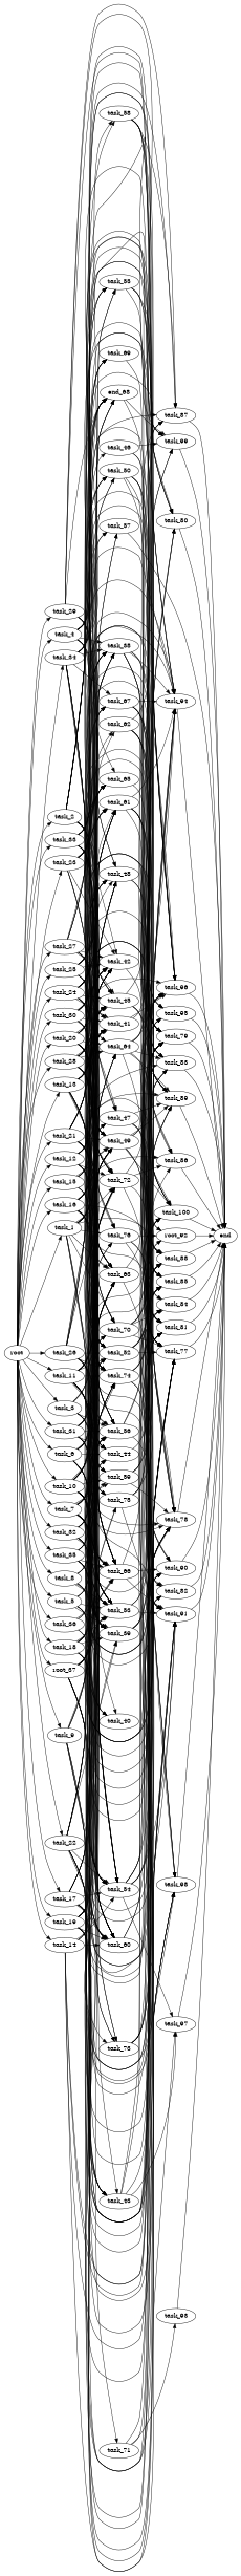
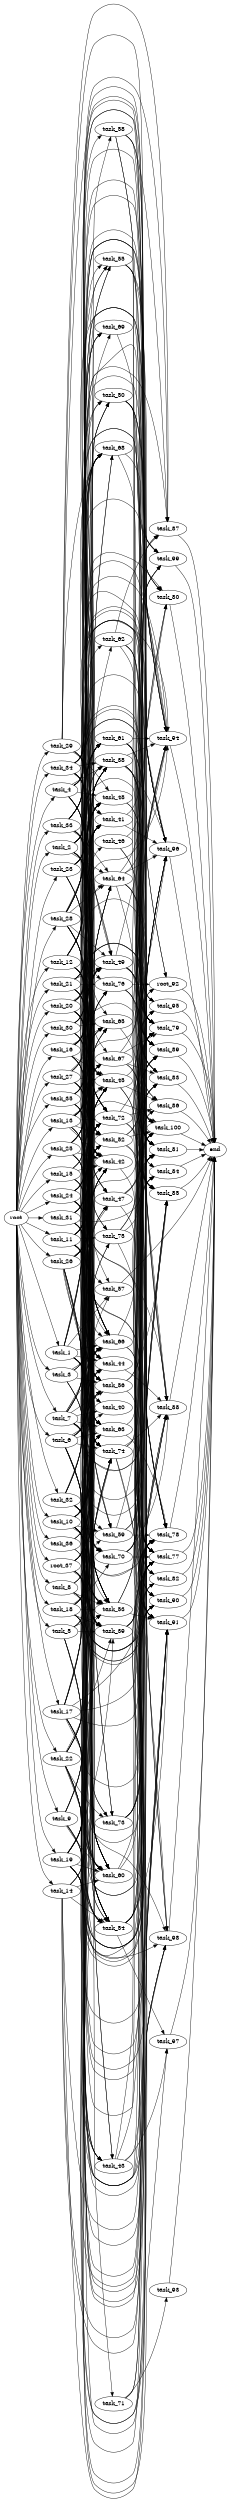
  digraph {
    rankdir=LR
    task_15
    task_77
    task_74
    task_94
    task_53
    task_49
    task_42
    task_39
    task_38
    end
    task_79
    task_98
    task_91
    task_88
    task_96
    task_100
    n17 [label=root_92]
    task_89
    task_78
    task_85
    task_83
    task_62
    task_81
    task_87
    task_59
    task_86
    task_80
    task_84
    task_20
    task_63
    task_45
    task_61
    task_56
    task_64
    task_48
    task_52
    task_50
-   task_68 [label=end_68]
+   task_68
    task_72
    task_90
    task_95
    task_99
    task_17
    task_54
    task_60
    task_47
    task_43
    task_97
    task_82
    task_24
    task_73
    task_67
    task_57
    task_70
    task_41
    task_65
    task_23
    task_69
    task_11
    task_66
    task_75
    task_13
    task_76
    task_58
    task_55
    task_16
    task_40
    task_30
    task_34
    task_44
    task_25
    task_46
    task_29
    task_2
    task_4
    task_36
    task_71
    task_93
    task_5
    task_31
    task_1
    task_19
    task_6
    task_22
    task_3
    task_14
    task_18
    task_10
    task_21
    task_32
    task_12
    task_9
    task_26
    task_27
    task_28
    task_8
    task_33
    root
    task_7
    task_35
    n101 [label=root_37]
    task_15 -> task_77
    task_15 -> task_74
    task_15 -> task_94
    task_15 -> task_53
    task_15 -> task_49
    task_15 -> task_42
    task_15 -> task_39
    task_15 -> task_38
    task_77 -> end
    task_74 -> task_79
    task_74 -> task_98
    task_74 -> task_91
    task_74 -> task_88
    task_74 -> task_96
    task_94 -> end
    task_53 -> task_91
    task_53 -> task_100
    task_53 -> n17
    task_49 -> task_77
    task_49 -> task_94
    task_49 -> task_79
    task_49 -> task_100
    task_49 -> task_89
    task_49 -> task_78
    task_42 -> task_77
    task_39 -> task_94
    task_39 -> task_96
    task_39 -> task_89
    task_39 -> task_78
    task_38 -> task_94
    task_38 -> task_79
    task_38 -> task_96
    task_38 -> task_100
    task_38 -> task_85
    task_38 -> task_83
    task_79 -> end
    task_98 -> end
    task_91 -> end
    task_88 -> end
    task_96 -> end
    task_100 -> end
    n17 -> end
    task_89 -> end
    task_78 -> end
    task_85 -> end
    task_83 -> end
    task_62 -> task_77
    task_62 -> task_79
    task_62 -> task_89
    task_62 -> task_81
    task_62 -> task_87
    task_81 -> end
    task_87 -> end
    task_59 -> task_78
    task_59 -> task_86
    task_59 -> task_80
    task_59 -> task_84
    task_86 -> end
    task_80 -> end
    task_84 -> end
    task_20 -> task_74
    task_20 -> task_49
    task_20 -> task_38
    task_20 -> task_85
    task_20 -> task_59
    task_20 -> task_63
    task_20 -> task_45
    task_20 -> task_61
    task_20 -> task_56
    task_20 -> task_64
    task_20 -> task_48
    task_20 -> task_52
    task_20 -> task_50
    task_20 -> task_68
    task_20 -> task_72
    task_63 -> task_78
    task_63 -> task_87
    task_45 -> task_77
    task_45 -> task_86
    task_45 -> task_80
    task_45 -> task_90
    task_61 -> task_77
    task_61 -> task_94
    task_61 -> task_79
    task_61 -> task_88
    task_61 -> task_89
    task_61 -> task_83
    task_56 -> task_79
    task_56 -> task_85
    task_56 -> task_90
    task_64 -> task_94
    task_64 -> task_96
    task_64 -> task_89
    task_64 -> task_78
    task_64 -> task_83
    task_64 -> task_86
    task_64 -> task_80
    task_48 -> task_89
    task_48 -> task_81
    task_52 -> task_77
    task_52 -> task_100
    task_52 -> task_89
    task_52 -> task_85
    task_52 -> task_95
    task_50 -> task_100
    task_50 -> task_78
    task_50 -> task_83
    task_50 -> task_84
    task_50 -> task_95
    task_68 -> task_95
    task_68 -> task_99
    task_72 -> task_78
    task_72 -> task_85
    task_72 -> task_86
    task_72 -> task_95
    task_90 -> end
    task_95 -> end
    task_99 -> end
    task_17 -> task_74
    task_17 -> task_49
    task_17 -> task_79
    task_17 -> task_98
    task_17 -> task_91
    task_17 -> task_100
    task_17 -> task_83
    task_17 -> task_63
    task_17 -> task_56
    task_17 -> task_99
    task_17 -> task_54
    task_17 -> task_60
    task_17 -> task_47
    task_17 -> task_43
    task_54 -> task_77
    task_54 -> task_91
    task_54 -> task_100
    task_54 -> task_78
    task_54 -> task_85
    task_54 -> task_90
    task_54 -> task_97
    task_60 -> task_77
    task_60 -> task_81
    task_47 -> task_100
    task_47 -> task_89
    task_47 -> task_81
    task_47 -> task_82
    task_43 -> task_91
    task_43 -> task_81
    task_43 -> task_95
    task_43 -> task_97
    task_97 -> end
    task_82 -> end
    task_24 -> task_49
    task_24 -> task_39
    task_24 -> task_38
    task_24 -> task_91
    task_24 -> task_88
    task_24 -> task_63
    task_24 -> task_45
    task_24 -> task_48
    task_24 -> task_73
    task_24 -> task_67
    task_24 -> task_57
    task_24 -> task_70
    task_24 -> task_41
    task_24 -> task_65
    task_73 -> task_77
    task_73 -> task_78
    task_73 -> task_81
    task_73 -> task_84
    task_73 -> task_82
    task_67 -> task_94
    task_67 -> task_79
    task_67 -> task_85
    task_67 -> task_83
    task_67 -> task_81
    task_57 -> end
    task_70 -> task_77
    task_70 -> task_79
    task_70 -> task_88
    task_70 -> task_100
    task_70 -> task_84
    task_41 -> task_96
    task_41 -> task_99
    task_65 -> task_88
    task_23 -> task_42
    task_23 -> task_91
    task_23 -> task_100
    task_23 -> task_81
    task_23 -> task_61
    task_23 -> task_50
    task_23 -> task_68
    task_23 -> task_72
    task_23 -> task_60
    task_23 -> task_70
    task_23 -> task_69
    task_69 -> task_79
    task_11 -> task_74
    task_11 -> task_94
    task_11 -> task_53
    task_11 -> task_49
    task_11 -> task_39
    task_11 -> task_38
    task_11 -> task_45
    task_11 -> task_56
    task_11 -> task_48
    task_11 -> task_52
    task_11 -> task_72
    task_11 -> task_54
    task_11 -> task_60
    task_11 -> task_43
    task_11 -> task_82
    task_11 -> task_41
    task_11 -> task_66
    task_11 -> task_75
    task_66 -> task_79
    task_66 -> task_91
    task_66 -> task_90
    task_75 -> task_79
    task_75 -> task_91
    task_75 -> task_83
    task_75 -> task_84
    task_13 -> task_94
    task_13 -> task_42
    task_13 -> task_38
    task_13 -> task_89
    task_13 -> task_59
    task_13 -> task_63
    task_13 -> task_45
    task_13 -> task_61
    task_13 -> task_48
    task_13 -> task_52
    task_13 -> task_72
    task_13 -> task_54
    task_13 -> task_60
    task_13 -> task_67
    task_13 -> task_65
    task_13 -> task_76
    task_76 -> task_77
    task_76 -> n17
    task_76 -> task_81
    task_76 -> task_84
    task_58 -> task_94
    task_58 -> task_100
    task_58 -> task_87
    task_58 -> task_86
    task_58 -> task_80
    task_55 -> task_79
    task_55 -> task_96
    task_55 -> task_85
    task_55 -> task_99
    task_16 -> task_53
    task_16 -> task_49
    task_16 -> task_98
    task_16 -> task_96
    task_16 -> task_85
    task_16 -> task_81
    task_16 -> task_63
    task_16 -> task_45
    task_16 -> task_61
    task_16 -> task_48
    task_16 -> task_68
    task_16 -> task_60
    task_16 -> task_65
    task_16 -> task_75
    task_16 -> task_40
    task_30 -> task_42
    task_30 -> task_38
    task_30 -> task_98
    task_30 -> task_63
    task_30 -> task_61
    task_30 -> task_56
    task_30 -> task_48
    task_30 -> task_68
    task_30 -> task_54
    task_30 -> task_47
    task_30 -> task_41
    task_30 -> task_65
    task_34 -> task_74
    task_34 -> task_38
    task_34 -> task_96
    task_34 -> task_78
    task_34 -> task_87
    task_34 -> task_45
    task_34 -> task_50
    task_34 -> task_68
    task_34 -> task_99
    task_34 -> task_67
    task_34 -> task_41
    task_34 -> task_66
    task_34 -> task_75
    task_34 -> task_58
    task_34 -> task_55
    task_34 -> task_44
    task_44 -> task_88
    task_25 -> task_74
    task_25 -> task_42
    task_25 -> task_38
    task_25 -> task_96
    task_25 -> task_62
    task_25 -> task_61
    task_25 -> task_54
    task_25 -> task_60
    task_25 -> task_65
    task_25 -> task_66
    task_25 -> task_46
    task_46 -> task_79
    task_46 -> task_88
    task_46 -> task_99
    task_29 -> task_49
    task_29 -> task_96
    task_29 -> task_87
    task_29 -> task_45
    task_29 -> task_48
    task_29 -> task_68
    task_29 -> task_72
    task_29 -> task_99
    task_29 -> task_41
    task_2 -> task_94
    task_2 -> task_53
    task_2 -> task_49
    task_2 -> task_42
    task_2 -> task_39
    task_2 -> task_79
    task_2 -> task_96
    task_2 -> task_45
    task_2 -> task_64
    task_2 -> task_68
    task_2 -> task_47
    task_2 -> task_82
    task_2 -> task_69
    task_2 -> task_66
    task_2 -> task_58
    task_2 -> task_55
    task_4 -> task_53
    task_4 -> task_38
    task_4 -> task_79
    task_4 -> task_88
    task_4 -> task_96
    task_4 -> n17
    task_4 -> task_80
    task_4 -> task_48
    task_4 -> task_68
    task_4 -> task_72
    task_4 -> task_90
    task_4 -> task_57
    task_4 -> task_70
    task_4 -> task_65
    task_36 -> task_77
    task_36 -> task_63
    task_36 -> task_52
    task_36 -> task_73
    task_36 -> task_66
    task_71 -> task_77
    task_71 -> task_90
    task_71 -> task_93
    task_93 -> end
    task_5 -> task_77
    task_5 -> task_53
    task_5 -> task_42
    task_5 -> task_39
    task_5 -> task_98
    task_5 -> task_96
    task_5 -> task_45
    task_5 -> task_64
    task_5 -> task_60
    task_31 -> task_53
    task_31 -> task_38
    task_31 -> task_100
    task_31 -> task_81
    task_31 -> task_56
    task_31 -> task_52
    task_31 -> task_68
    task_31 -> task_54
    task_31 -> task_60
    task_31 -> task_41
    task_31 -> task_66
    task_31 -> task_76
    task_31 -> task_44
    task_1 -> task_53
    task_1 -> task_42
    task_1 -> task_98
    task_1 -> task_88
    task_1 -> task_89
    task_1 -> task_83
    task_1 -> task_86
    task_1 -> task_63
    task_1 -> task_45
    task_1 -> task_72
    task_1 -> task_57
    task_1 -> task_70
    task_1 -> task_41
    task_1 -> task_66
    task_1 -> task_76
    task_1 -> task_44
    task_19 -> task_74
    task_19 -> task_49
    task_19 -> task_39
    task_19 -> task_98
    task_19 -> task_88
    task_19 -> task_96
    task_19 -> task_78
    task_19 -> task_85
    task_19 -> task_59
    task_19 -> task_63
    task_19 -> task_56
    task_19 -> task_60
    task_19 -> task_43
    task_19 -> task_97
    task_19 -> task_76
+   task_6 -> task_77
    task_6 -> task_74
    task_6 -> task_53
    task_6 -> task_42
    task_6 -> task_39
    task_6 -> task_85
    task_6 -> task_63
    task_6 -> task_45
    task_6 -> task_72
    task_6 -> task_90
    task_6 -> task_60
    task_6 -> task_67
    task_6 -> task_40
    task_6 -> task_44
    task_22 -> task_42
    task_22 -> task_39
    task_22 -> task_91
    task_22 -> task_85
    task_22 -> task_81
    task_22 -> task_63
    task_22 -> task_52
    task_22 -> task_54
    task_22 -> task_60
    task_22 -> task_82
    task_22 -> task_73
    task_22 -> task_41
    task_22 -> task_44
    task_3 -> task_94
    task_3 -> task_53
    task_3 -> task_39
    task_3 -> task_78
    task_3 -> task_56
    task_3 -> task_72
    task_3 -> task_65
    task_3 -> task_66
    task_14 -> task_74
    task_14 -> task_53
    task_14 -> task_49
    task_14 -> task_79
    task_14 -> task_98
    task_14 -> task_88
    task_14 -> task_89
    task_14 -> task_54
    task_14 -> task_60
    task_18 -> task_74
    task_18 -> task_53
    task_18 -> task_39
    task_18 -> task_91
    task_18 -> task_78
    task_18 -> task_81
    task_18 -> task_63
    task_18 -> task_64
    task_18 -> task_54
    task_18 -> task_60
    task_18 -> task_70
    task_18 -> task_66
    task_18 -> task_75
    task_10 -> task_77
    task_10 -> task_53
    task_10 -> task_49
    task_10 -> task_39
    task_10 -> task_91
    task_10 -> task_88
    task_10 -> task_78
    task_10 -> task_85
    task_10 -> task_83
    task_10 -> task_59
    task_10 -> task_56
    task_10 -> task_48
    task_10 -> task_52
    task_10 -> task_68
    task_10 -> task_72
    task_10 -> task_90
    task_10 -> task_54
    task_10 -> task_47
    task_10 -> task_73
    task_10 -> task_57
    task_10 -> task_70
    task_10 -> task_66
    task_21 -> task_94
    task_21 -> task_49
    task_21 -> task_42
    task_21 -> task_79
    task_21 -> task_81
    task_21 -> task_63
    task_21 -> task_61
    task_21 -> task_56
    task_21 -> task_52
    task_21 -> task_68
    task_21 -> task_66
    task_21 -> task_76
    task_21 -> task_44
    task_32 -> task_42
    task_32 -> task_39
    task_32 -> task_79
    task_32 -> task_98
    task_32 -> task_64
    task_32 -> task_48
    task_32 -> task_54
    task_32 -> task_60
    task_32 -> task_82
    task_32 -> task_70
    task_32 -> task_41
    task_32 -> task_66
    task_12 -> task_42
    task_12 -> task_39
    task_12 -> task_79
    task_12 -> n17
    task_12 -> task_62
    task_12 -> task_87
    task_12 -> task_61
    task_12 -> task_52
    task_12 -> task_72
    task_12 -> task_54
    task_12 -> task_41
    task_12 -> task_66
    task_12 -> task_44
    task_9 -> task_74
    task_9 -> task_53
    task_9 -> task_42
    task_9 -> task_96
    task_9 -> task_78
    task_9 -> task_54
    task_9 -> task_60
    task_9 -> task_43
    task_9 -> task_75
    task_26 -> task_74
    task_26 -> task_53
    task_26 -> task_49
    task_26 -> task_42
    task_26 -> task_78
    task_26 -> task_59
    task_26 -> task_61
    task_26 -> task_56
    task_26 -> task_52
    task_26 -> task_72
    task_26 -> task_54
    task_26 -> task_47
    task_26 -> task_67
    task_26 -> task_44
    task_27 -> task_74
    task_27 -> task_53
    task_27 -> task_42
    task_27 -> task_80
    task_27 -> task_45
    task_27 -> task_56
    task_27 -> task_50
    task_27 -> task_47
    task_27 -> task_65
    task_27 -> task_69
    task_28 -> task_77
    task_28 -> task_74
    task_28 -> task_94
    task_28 -> task_49
    task_28 -> task_42
    task_28 -> task_39
    task_28 -> task_91
    task_28 -> task_56
    task_28 -> task_64
    task_28 -> task_48
    task_28 -> task_72
    task_28 -> task_95
    task_28 -> task_41
    task_28 -> task_66
    task_28 -> task_55
    task_8 -> task_53
    task_8 -> task_39
    task_8 -> task_91
    task_8 -> task_45
    task_8 -> task_72
    task_8 -> task_54
    task_8 -> task_43
    task_8 -> task_65
    task_33 -> task_74
    task_33 -> task_94
    task_33 -> task_49
    task_33 -> task_89
    task_33 -> task_80
    task_33 -> task_63
    task_33 -> task_64
    task_33 -> task_52
    task_33 -> task_50
    task_33 -> task_68
    task_33 -> task_60
    task_33 -> task_69
    task_33 -> task_76
    task_33 -> task_55
    root -> task_15
    root -> task_20
    root -> task_17
    root -> task_24
    root -> task_23
    root -> task_11
    root -> task_13
    root -> task_16
    root -> task_30
    root -> task_34
    root -> task_25
    root -> task_29
    root -> task_2
    root -> task_4
    root -> task_36
    root -> task_5
    root -> task_31
    root -> task_1
    root -> task_19
    root -> task_6
    root -> task_22
    root -> task_3
    root -> task_14
    root -> task_18
    root -> task_10
    root -> task_21
    root -> task_32
    root -> task_12
    root -> task_9
    root -> task_26
    root -> task_27
    root -> task_28
    root -> task_8
    root -> task_33
    root -> task_7
    root -> task_35
    root -> n101
    task_7 -> task_77
    task_7 -> task_53
    task_7 -> task_39
    task_7 -> task_38
    task_7 -> task_88
    task_7 -> n17
    task_7 -> task_59
    task_7 -> task_63
    task_7 -> task_45
    task_7 -> task_56
    task_7 -> task_64
    task_7 -> task_48
    task_7 -> task_90
    task_7 -> task_54
    task_7 -> task_60
    task_7 -> task_66
    task_7 -> task_40
    task_7 -> task_44
    task_35 -> task_94
    task_35 -> task_49
    task_35 -> task_81
    task_35 -> task_61
    task_35 -> task_60
    task_35 -> task_43
    task_35 -> task_73
    task_35 -> task_41
    task_35 -> task_66
    task_35 -> task_55
    task_35 -> task_40
    n101 -> task_77
    n101 -> task_53
    n101 -> task_49
    n101 -> task_87
    n101 -> task_56
    n101 -> task_72
    n101 -> task_54
    n101 -> task_60
    n101 -> task_43
    n101 -> task_41
    n101 -> task_66
    n101 -> task_44
    n101 -> task_71
  }
